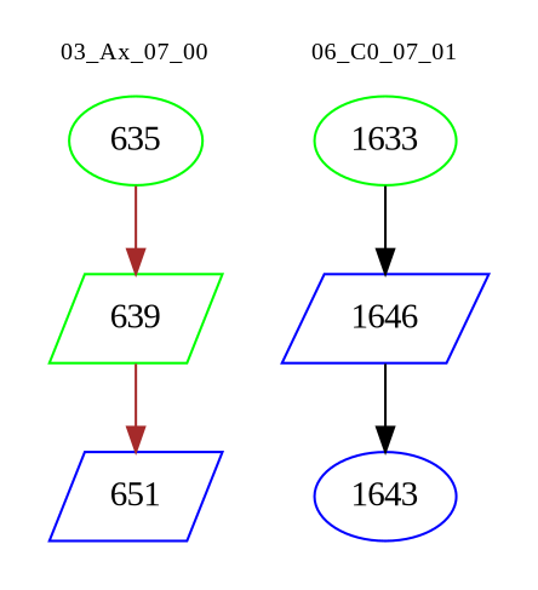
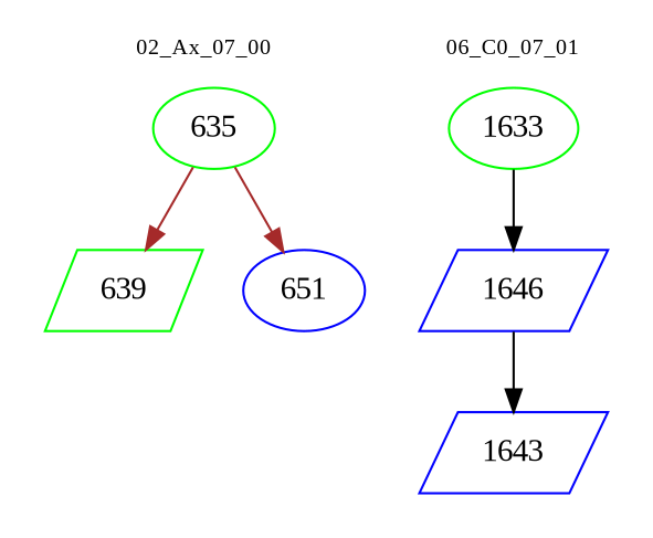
  digraph {
    fontname="Liberation Serif"
    node [color=green fontname="Liberation Serif" shape=ellipse]
    edge [color=brown fontname="Liberation Serif"]
    n1 [label=635]
    n2 [label=639 shape=parallelogram]
-   n3 [color=blue label=651 shape=parallelogram]
+   n3 [color=blue label=651]
    n4 [label=1633]
    n5 [color=blue label=1646 shape=parallelogram]
-   n6 [color=blue label=1643]
+   n6 [color=blue label=1643 shape=parallelogram]
    subgraph cluster_1 {
      color=white
      fontsize=10
-     label="03_Ax_07_00"
+     label="02_Ax_07_00"
      n1
      n2
      n3
    }
    subgraph cluster_2 {
      color=white
      fontsize=10
      label="06_C0_07_01"
      n4
      n5
      n6
    }
    n1 -> n2
-   n2 -> n3
+   n1 -> n3
    n4 -> n5 [color=black]
    n5 -> n6 [color=black]
  }
